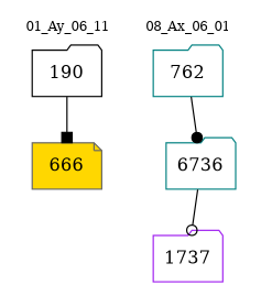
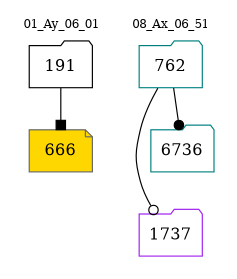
  digraph {
    node [color=teal fillcolor=white shape=folder style=filled]
    edge [color=black]
-   n1 [color=black label=190]
+   n1 [color=black label=191]
    n2 [color=gray40 fillcolor=gold label=666 shape=note]
    n3 [label=762]
    n4 [color=purple label=1737]
    n5 [label=6736]
    subgraph cluster_1 {
      color=white
      fontsize=10
-     label="01_Ay_06_11"
+     label="01_Ay_06_01"
      n1
      n2
    }
    subgraph cluster_2 {
      color=white
      fontsize=10
-     label="08_Ax_06_01"
+     label="08_Ax_06_51"
      n3
      n4
      n5
    }
    n1 -> n2 [arrowhead=box]
-   n5 -> n4 [arrowhead=odot]
+   n3 -> n4 [arrowhead=odot]
    n3 -> n5 [arrowhead=dot]
  }
